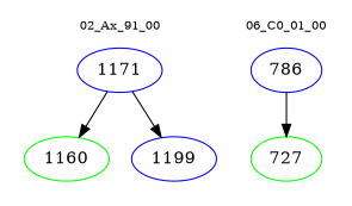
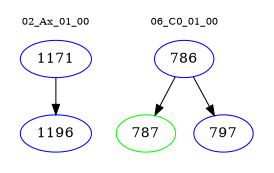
  digraph {
    node [color=blue]
    edge [color=black]
    n1 [label=1171]
-   n2 [color=green label=1160]
-   n3 [label=1199]
+   n3 [label=1196]
    n4 [label=786]
-   n5 [color=green label=727]
+   n5 [color=green label=787]
+   n6 [label=797]
    subgraph cluster_1 {
      color=white
      fontsize=10
-     label="02_Ax_91_00"
+     label="02_Ax_01_00"
      n1
-     n2
      n3
    }
    subgraph cluster_2 {
      color=white
      fontsize=10
      label="06_C0_01_00"
      n4
      n5
+     n6
    }
-   n1 -> n2
    n1 -> n3
    n4 -> n5
+   n4 -> n6
  }
